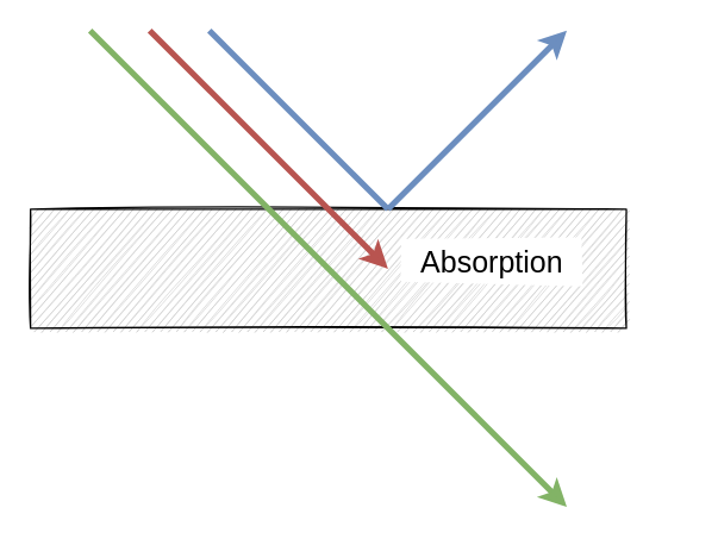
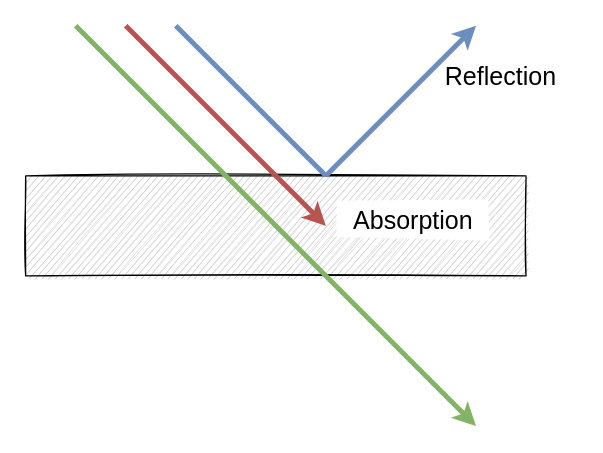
  <mxCell id="0" />
  <mxCell id="1" parent="0" />
  <mxCell id="2" value="" style="rounded=0;whiteSpace=wrap;html=1;sketch=1;fillStyle=hachure;fillColor=#CCCCCC;" vertex="1" parent="1"><mxGeometry x="20" y="140" width="400" height="80" as="geometry" /></mxCell>
  <mxCell id="3" value="" style="endArrow=classic;html=1;strokeWidth=4;fillColor=#d5e8d4;strokeColor=#82b366;" edge="1" parent="1"><mxGeometry width="50" height="50" relative="1" as="geometry"><mxPoint x="60" y="20" as="sourcePoint" /><mxPoint x="380" y="340" as="targetPoint" /></mxGeometry></mxCell>
  <mxCell id="4" value="" style="endArrow=classic;html=1;strokeWidth=4;fillColor=#f8cecc;strokeColor=#b85450;" edge="1" parent="1"><mxGeometry width="50" height="50" relative="1" as="geometry"><mxPoint x="100" y="20" as="sourcePoint" /><mxPoint x="260" y="180" as="targetPoint" /></mxGeometry></mxCell>
  <mxCell id="5" value="" style="endArrow=none;html=1;strokeWidth=4;endFill=0;fillColor=#dae8fc;strokeColor=#6c8ebf;" edge="1" parent="1"><mxGeometry width="50" height="50" relative="1" as="geometry"><mxPoint x="140" y="20" as="sourcePoint" /><mxPoint x="260" y="140" as="targetPoint" /></mxGeometry></mxCell>
  <mxCell id="6" value="" style="endArrow=classic;html=1;strokeWidth=4;fillColor=#dae8fc;strokeColor=#6c8ebf;" edge="1" parent="1"><mxGeometry width="50" height="50" relative="1" as="geometry"><mxPoint x="260" y="140" as="sourcePoint" /><mxPoint x="380" y="20" as="targetPoint" /></mxGeometry></mxCell>
+ <mxCell id="7" value="Reflection" style="text;html=1;strokeColor=none;fillColor=none;align=center;verticalAlign=middle;whiteSpace=wrap;rounded=0;sketch=1;fontSize=20;" vertex="1" parent="1"><mxGeometry x="340" y="50" width="120" height="20" as="geometry" /></mxCell>
  <mxCell id="8" value="Absorption" style="text;html=1;strokeColor=none;align=center;verticalAlign=middle;whiteSpace=wrap;rounded=0;sketch=1;fontSize=20;fillColor=#ffffff;" vertex="1" parent="1"><mxGeometry x="270" y="160" width="120" height="30" as="geometry" /></mxCell>
